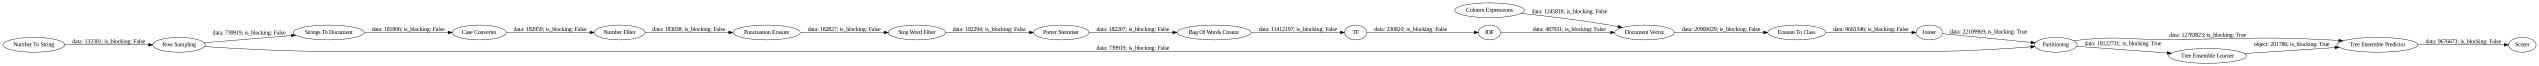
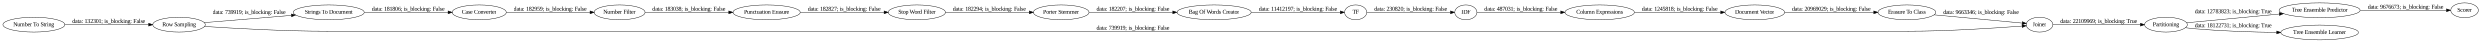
  digraph {
    fontname="Liberation Serif"
    rankdir=LR
    node [fontname="Liberation Serif"]
    edge [fontname="Liberation Serif"]
    n1 [label="Number To String"]
    n2 [label="Row Sampling"]
    n3 [label="Strings To Document"]
    n4 [label=Joiner]
    n5 [label="Case Converter"]
    n6 [label="Number Filter"]
    n7 [label=Partitioning]
    n8 [label=Scorer]
    n9 [label="Porter Stemmer"]
    n10 [label="Bag Of Words Creator"]
    n11 [label=TF]
    n12 [label="Tree Ensemble Predictor"]
    n13 [label="Tree Ensemble Learner"]
    n14 [label="Stop Word Filter"]
    n15 [label=IDF]
    n16 [label="Column Expressions"]
    n17 [label="Document Vector"]
    n18 [label="Erasure To Class"]
    n19 [label="Punctuation Erasure"]
    n1 -> n2 [label="data: 132301; is_blocking: False"]
    n2 -> n3 [label="data: 739919; is_blocking: False"]
-   n2 -> n7 [label="data: 739919; is_blocking: False"]
+   n2 -> n4 [label="data: 739919; is_blocking: False"]
    n3 -> n5 [label="data: 181806; is_blocking: False"]
    n4 -> n7 [label="data: 22109969; is_blocking: True"]
    n5 -> n6 [label="data: 182959; is_blocking: False"]
    n6 -> n19 [label="data: 183038; is_blocking: False"]
    n7 -> n12 [label="data: 12783823; is_blocking: True"]
    n7 -> n13 [label="data: 18122731; is_blocking: True"]
    n9 -> n10 [label="data: 182207; is_blocking: False"]
    n10 -> n11 [label="data: 11412197; is_blocking: False"]
    n11 -> n15 [label="data: 230820; is_blocking: False"]
    n12 -> n8 [label="data: 9676673; is_blocking: False"]
-   n13 -> n12 [label="object: 201786; is_blocking: True"]
    n14 -> n9 [label="data: 182294; is_blocking: False"]
-   n15 -> n17 [label="data: 487031; is_blocking: False"]
+   n15 -> n16 [label="data: 487031; is_blocking: False"]
    n16 -> n17 [label="data: 1245818; is_blocking: False"]
    n17 -> n18 [label="data: 20969029; is_blocking: False"]
    n18 -> n4 [label="data: 9663346; is_blocking: False"]
    n19 -> n14 [label="data: 182827; is_blocking: False"]
  }
